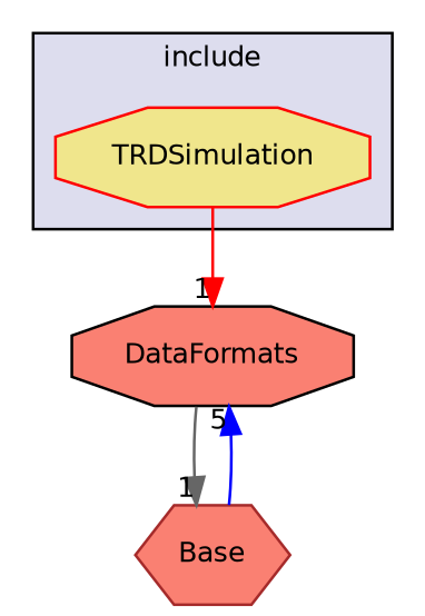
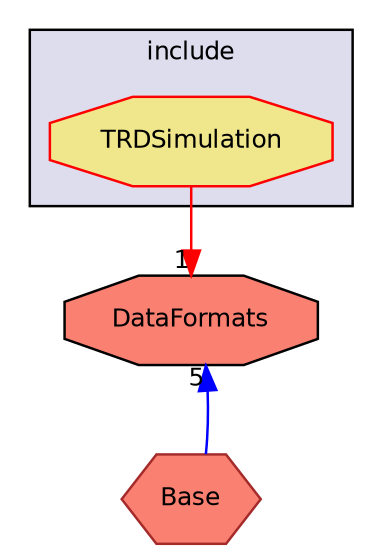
  digraph {
    compound=true
    node [fillcolor=salmon fontname=Helvetica fontsize=10 shape=octagon style=filled]
    edge [headlabel=1 labeldistance=1.5 labelfontname=Helvetica labelfontsize=10]
    n1 [color=red fillcolor=khaki label=TRDSimulation pencolor=black]
    n2 [color=black label=DataFormats]
    n3 [color=brown label=Base shape=hexagon]
    subgraph cluster_1 {
      bgcolor="#ddddee"
      fontname=Helvetica
      fontsize=10
      label=include
      pencolor=black
      n1
    }
    n1 -> n2 [color=red]
-   n2 -> n3 [color=gray40]
    n3 -> n2 [color=blue headlabel=5]
  }
